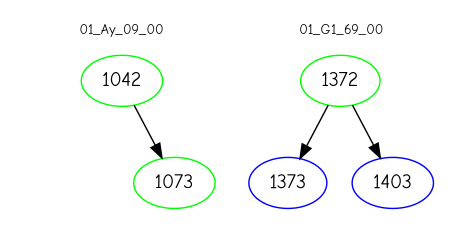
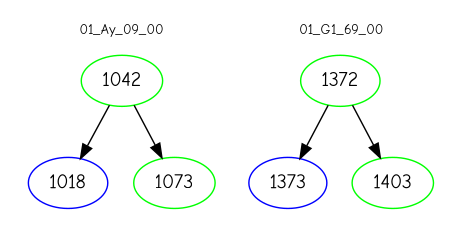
  digraph {
    fontname="Comic Neue"
    node [color=green fontname="Comic Neue"]
    edge [color=black fontname="Comic Neue"]
    n1 [label=1042]
+   n2 [color=blue label=1018]
    n3 [label=1073]
    n4 [label=1372]
    n5 [color=blue label=1373]
-   n6 [color=blue label=1403]
+   n6 [label=1403]
    subgraph cluster_1 {
      color=white
      fontsize=10
      label="01_Ay_09_00"
      n1
+     n2
      n3
    }
    subgraph cluster_2 {
      color=white
      fontsize=10
      label="01_G1_69_00"
      n4
      n5
      n6
    }
+   n1 -> n2
    n1 -> n3
    n4 -> n5
    n4 -> n6
  }
